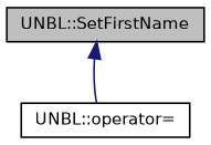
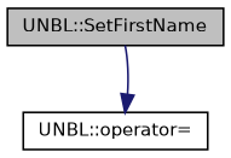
  digraph {
    rankdir=TB
    node [color=black fontname=Helvetica fontsize=10 shape=record style=filled]
    n1 [fillcolor=grey75 fontcolor=black height=0.2 label="UNBL::SetFirstName" width=0.4]
    n2 [fillcolor=white height=0.2 label="UNBL::operator=" width=0.4]
-   n1 -> n2 [color=midnightblue dir=back fontname=Helvetica fontsize=10 labelfontname=Helvetica labelfontsize=10 style=solid]
+   n2 -> n1 [color=midnightblue dir=back fontname=Helvetica fontsize=10 labelfontname=Helvetica labelfontsize=10 style=solid]
  }
